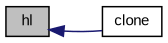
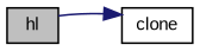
  digraph {
    rankdir=LR
    fontname="Liberation Sans"
    node [color=black fontname="Liberation Sans" fontsize=10 shape=record]
    n1 [fillcolor=grey75 fontcolor=black height=0.2 label=hl style=filled width=0.4]
    n2 [height=0.2 label=clone width=0.4]
-   n1 -> n2 [color=midnightblue dir=back fontname="Liberation Sans" fontsize=10 labelfontname=FreeSans labelfontsize=10 style=solid]
+   n2 -> n1 [color=midnightblue dir=back fontname="Liberation Sans" fontsize=10 labelfontname=FreeSans labelfontsize=10 style=solid]
  }
